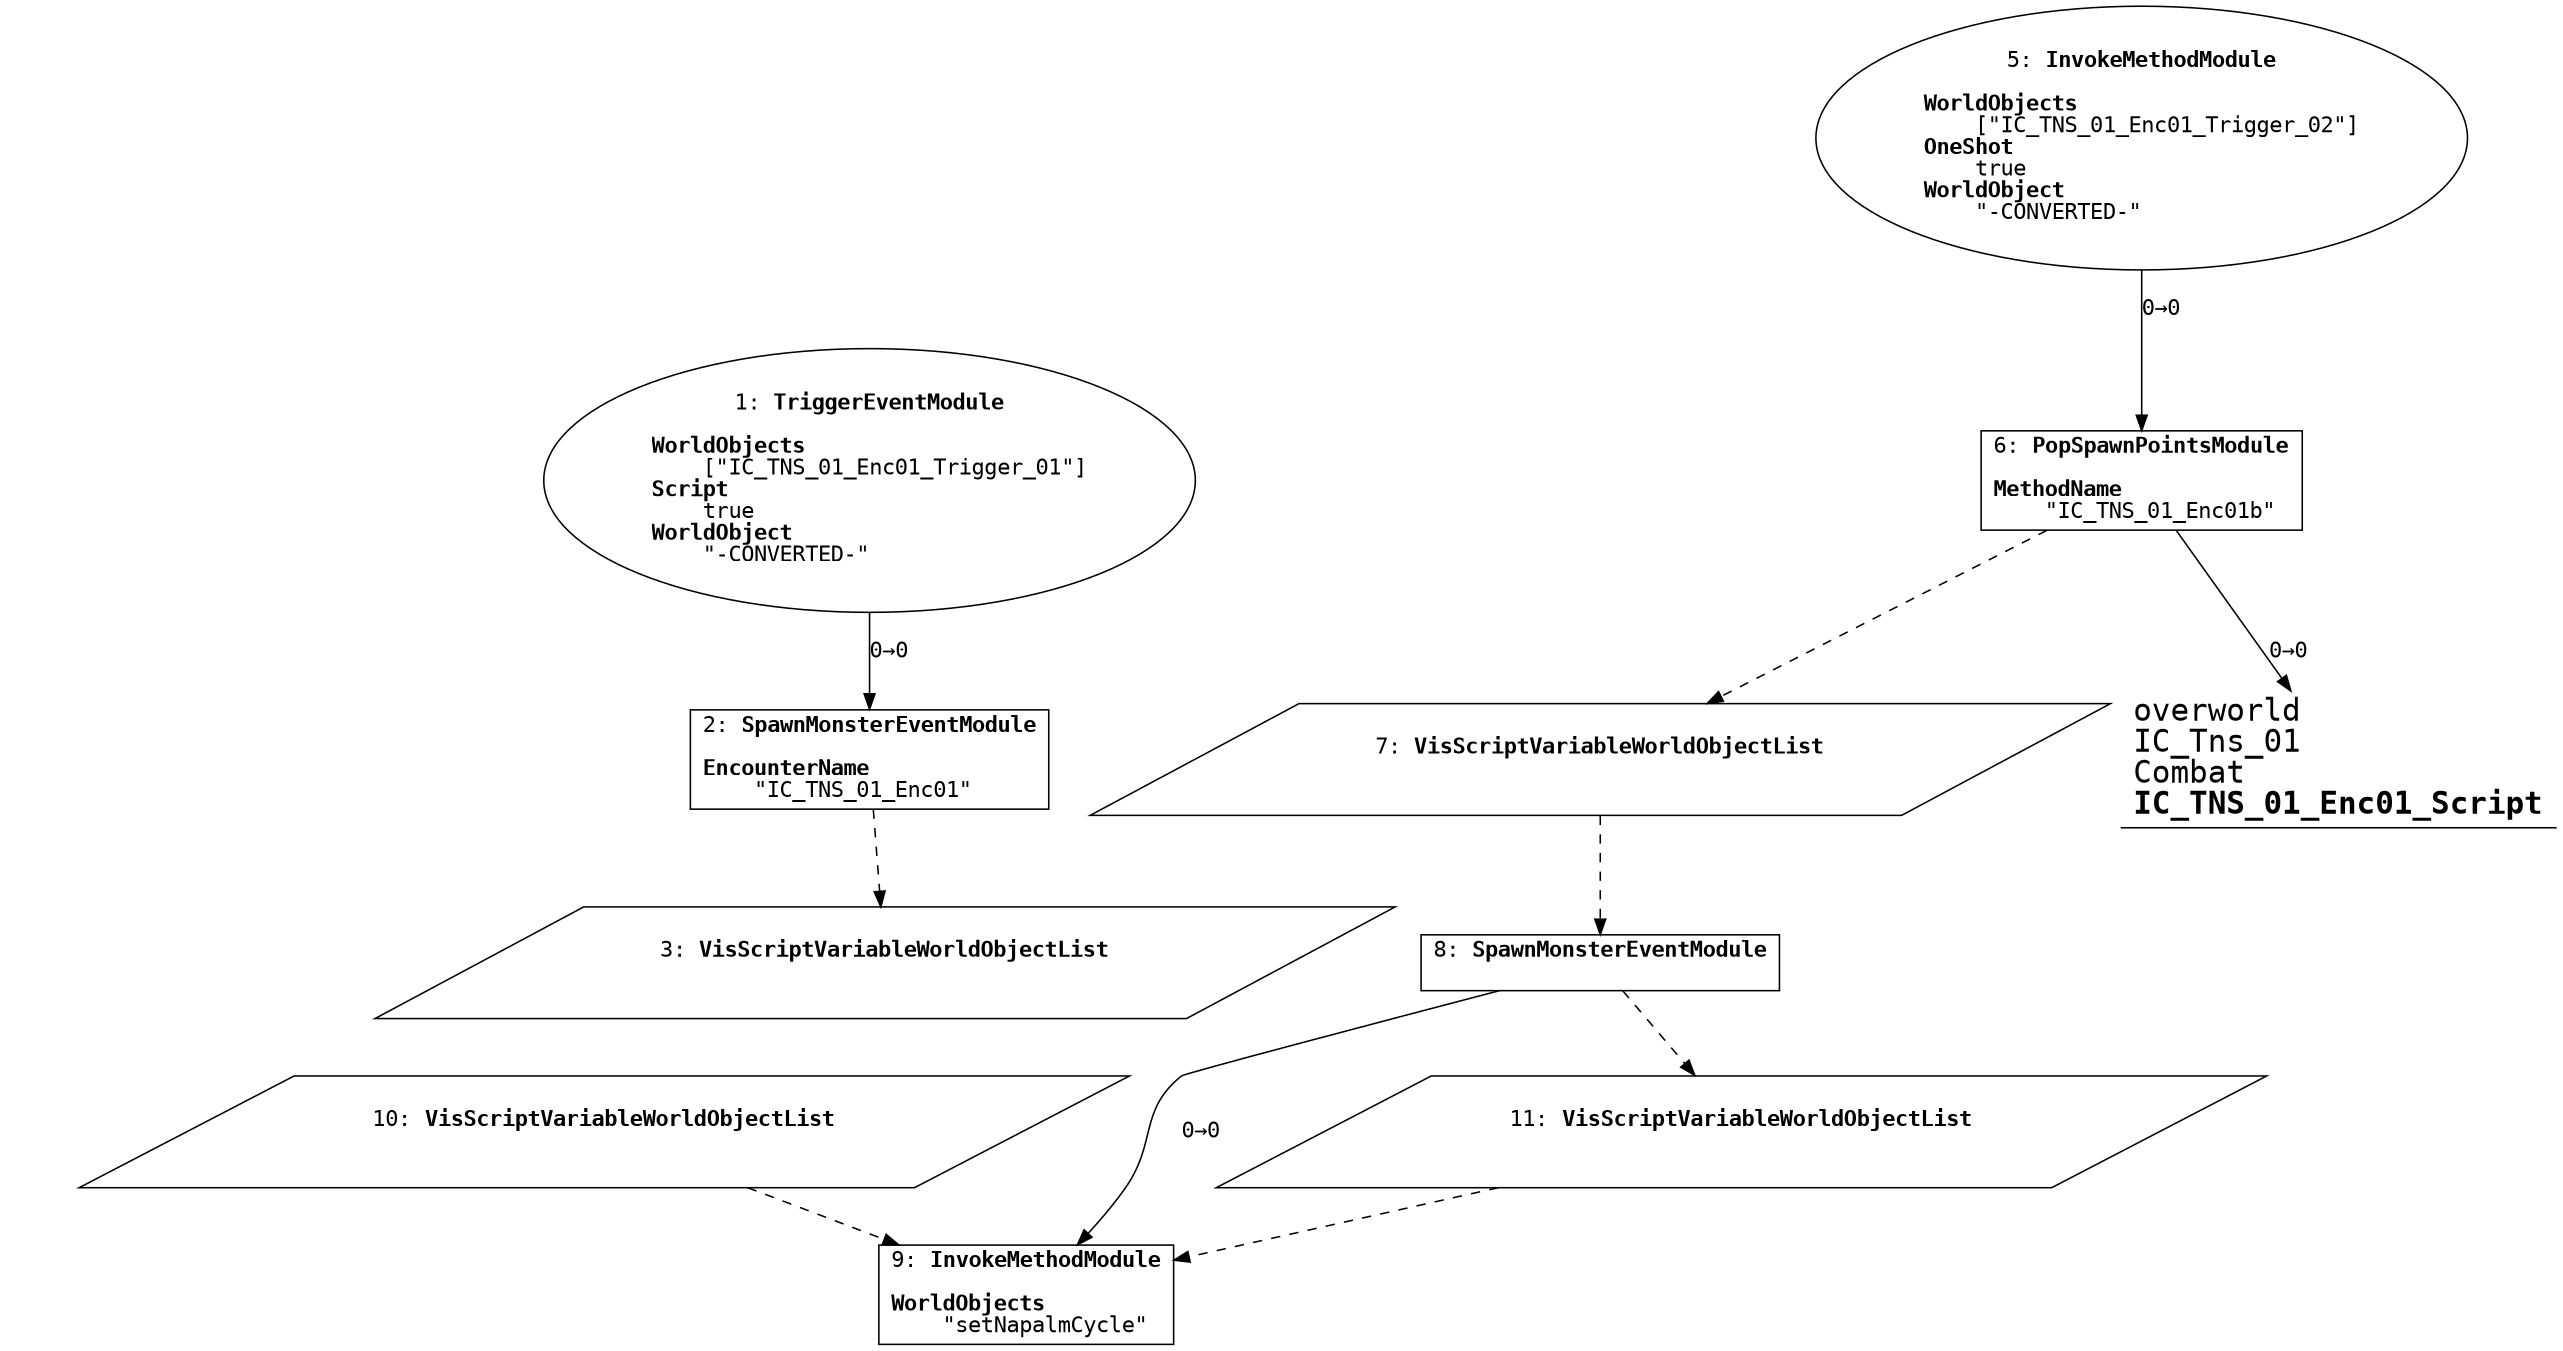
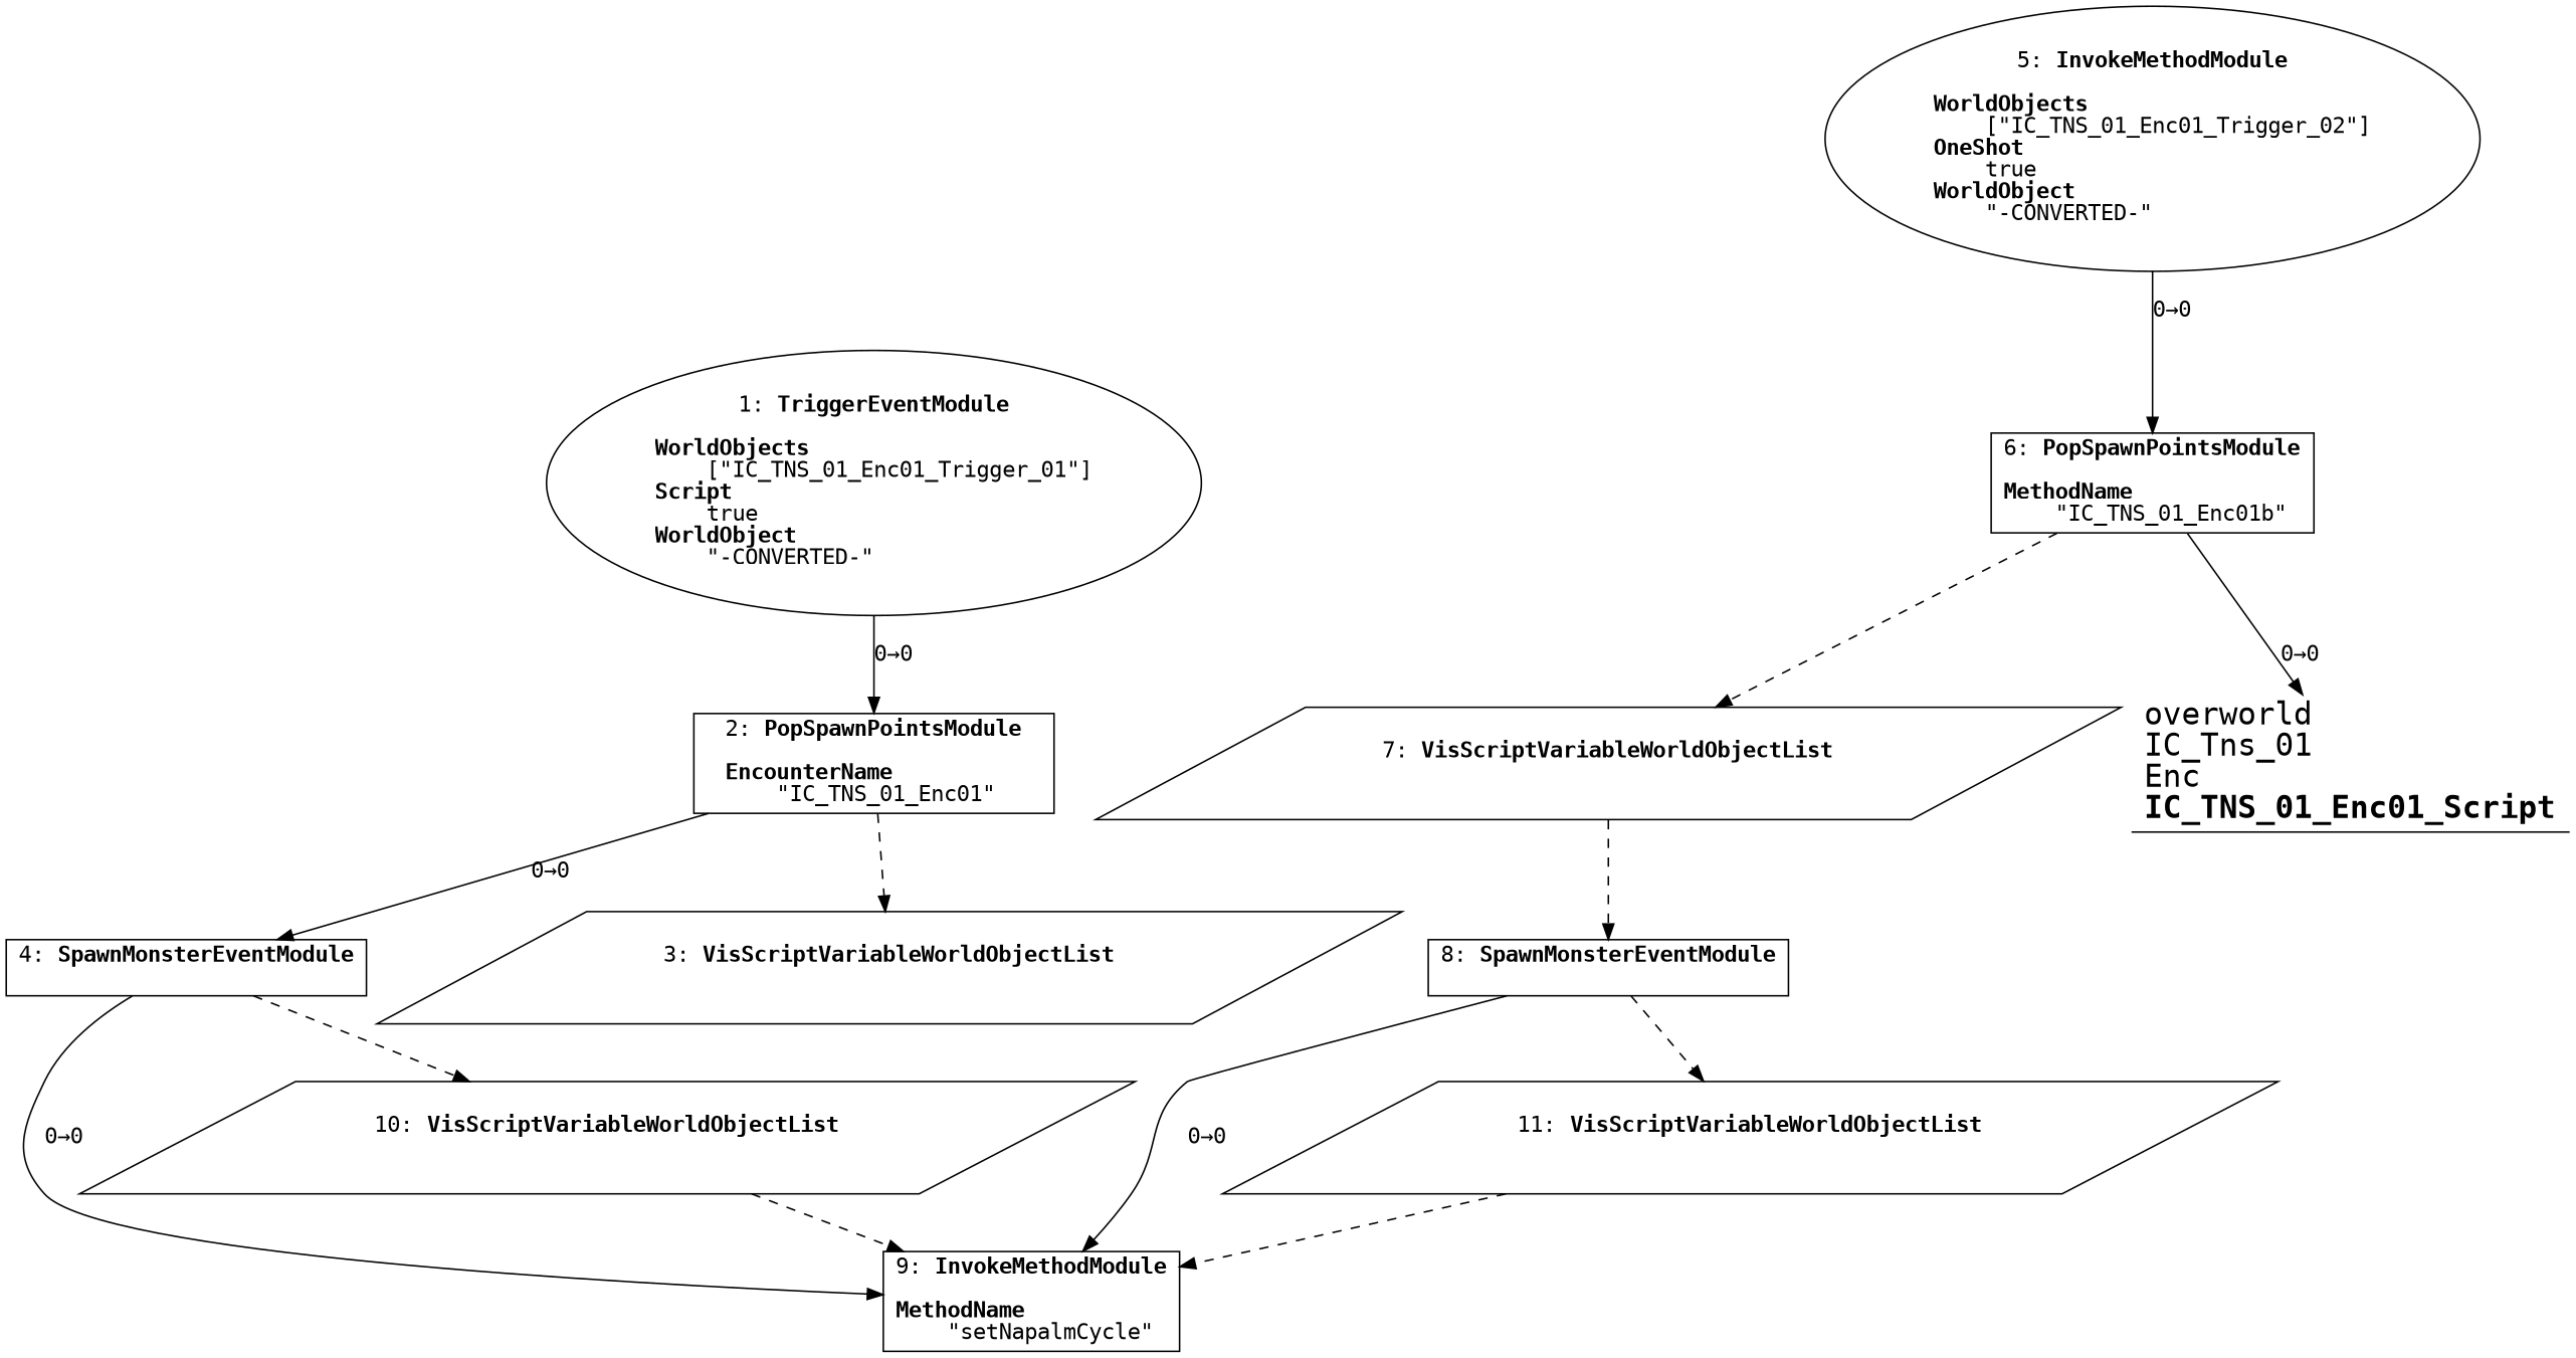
  digraph {
    fontname="DejaVu Sans Mono"
    splines=spline
    node [fontname="DejaVu Sans Mono" shape=box]
    edge [fontname="DejaVu Sans Mono" style=dashed]
    n1 [label=<1: <b>TriggerEventModule</b><br/><br/><b>WorldObjects</b><br align="left"/>    [&quot;IC_TNS_01_Enc01_Trigger_01&quot;]<br align="left"/><b>Script</b><br align="left"/>    true<br align="left"/><b>WorldObject</b><br align="left"/>    &quot;-CONVERTED-&quot;<br align="left"/>> shape=oval]
-   n2 [label=<2: <b>SpawnMonsterEventModule</b><br/><br/><b>EncounterName</b><br align="left"/>    &quot;IC_TNS_01_Enc01&quot;<br align="left"/>>]
+   n2 [label=<2: <b>PopSpawnPointsModule</b><br/><br/><b>EncounterName</b><br align="left"/>    &quot;IC_TNS_01_Enc01&quot;<br align="left"/>>]
+   n3 [label=<4: <b>SpawnMonsterEventModule</b><br/><br/>>]
    n4 [label=<3: <b>VisScriptVariableWorldObjectList</b><br/><br/>> shape=parallelogram]
-   n5 [label=<9: <b>InvokeMethodModule</b><br/><br/><b>WorldObjects</b><br align="left"/>    &quot;setNapalmCycle&quot;<br align="left"/>>]
+   n5 [label=<9: <b>InvokeMethodModule</b><br/><br/><b>MethodName</b><br align="left"/>    &quot;setNapalmCycle&quot;<br align="left"/>>]
    n6 [label=<10: <b>VisScriptVariableWorldObjectList</b><br/><br/>> shape=parallelogram]
    n7 [label=<5: <b>InvokeMethodModule</b><br/><br/><b>WorldObjects</b><br align="left"/>    [&quot;IC_TNS_01_Enc01_Trigger_02&quot;]<br align="left"/><b>OneShot</b><br align="left"/>    true<br align="left"/><b>WorldObject</b><br align="left"/>    &quot;-CONVERTED-&quot;<br align="left"/>> shape=oval]
    n8 [label=<6: <b>PopSpawnPointsModule</b><br/><br/><b>MethodName</b><br align="left"/>    &quot;IC_TNS_01_Enc01b&quot;<br align="left"/>>]
    n9 [label=<7: <b>VisScriptVariableWorldObjectList</b><br/><br/>> shape=parallelogram]
-   n10 [label=<<font point-size="20">overworld<br align="left"/>IC_Tns_01<br align="left"/>Combat<br align="left"/><b>IC_TNS_01_Enc01_Script</b><br align="left"/></font>> shape=underline]
+   n10 [label=<<font point-size="20">overworld<br align="left"/>IC_Tns_01<br align="left"/>Enc<br align="left"/><b>IC_TNS_01_Enc01_Script</b><br align="left"/></font>> shape=underline]
    n11 [label=<8: <b>SpawnMonsterEventModule</b><br/><br/>>]
    n12 [label=<11: <b>VisScriptVariableWorldObjectList</b><br/><br/>> shape=parallelogram]
    n1 -> n2 [label="0→0" style=""]
+   n2 -> n3 [label="0→0" style=""]
    n2 -> n4
+   n3 -> n5 [label="0→0" style=""]
+   n3 -> n6
    n6 -> n5
    n7 -> n8 [label="0→0" style=""]
    n8 -> n9
    n8 -> n10 [label="0→0" style=""]
    n9 -> n11
    n11 -> n5 [label="0→0" style=""]
    n11 -> n12
    n12 -> n5
  }
